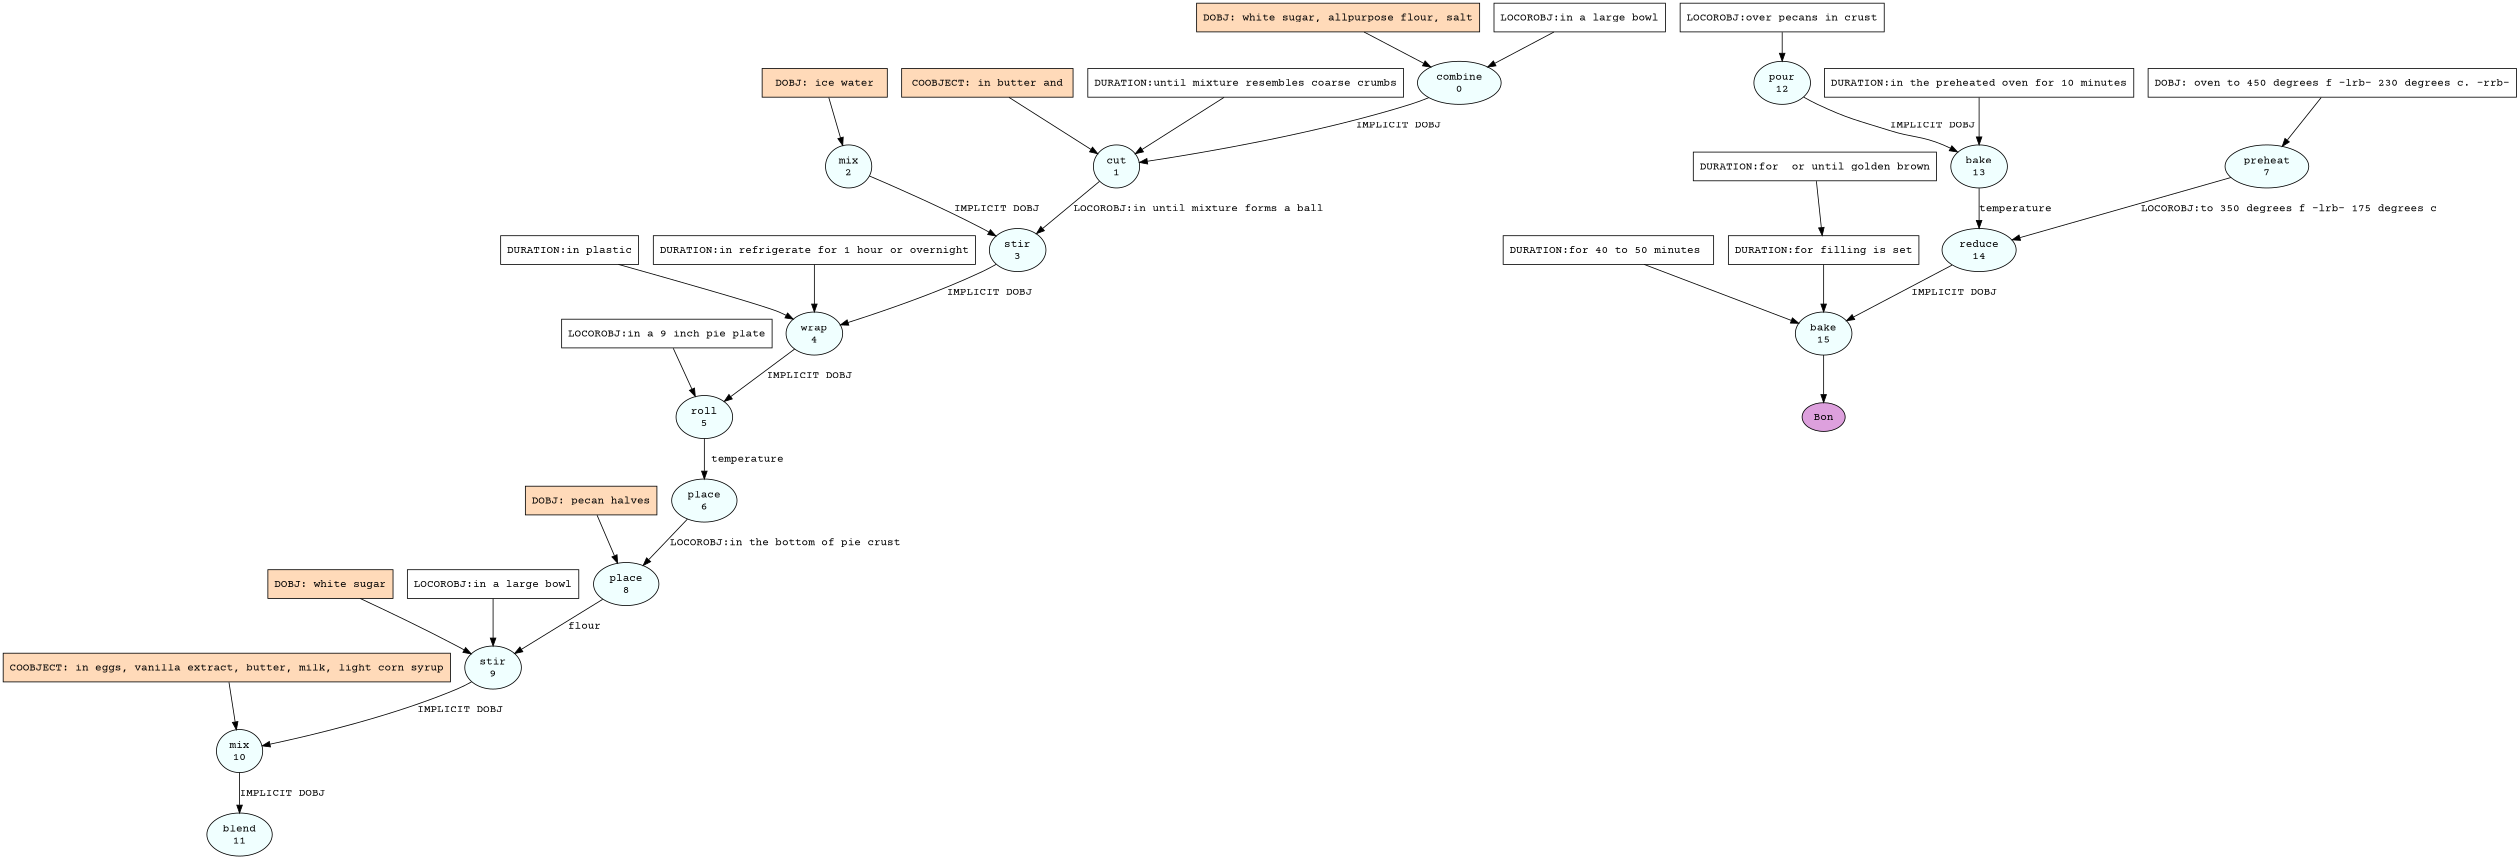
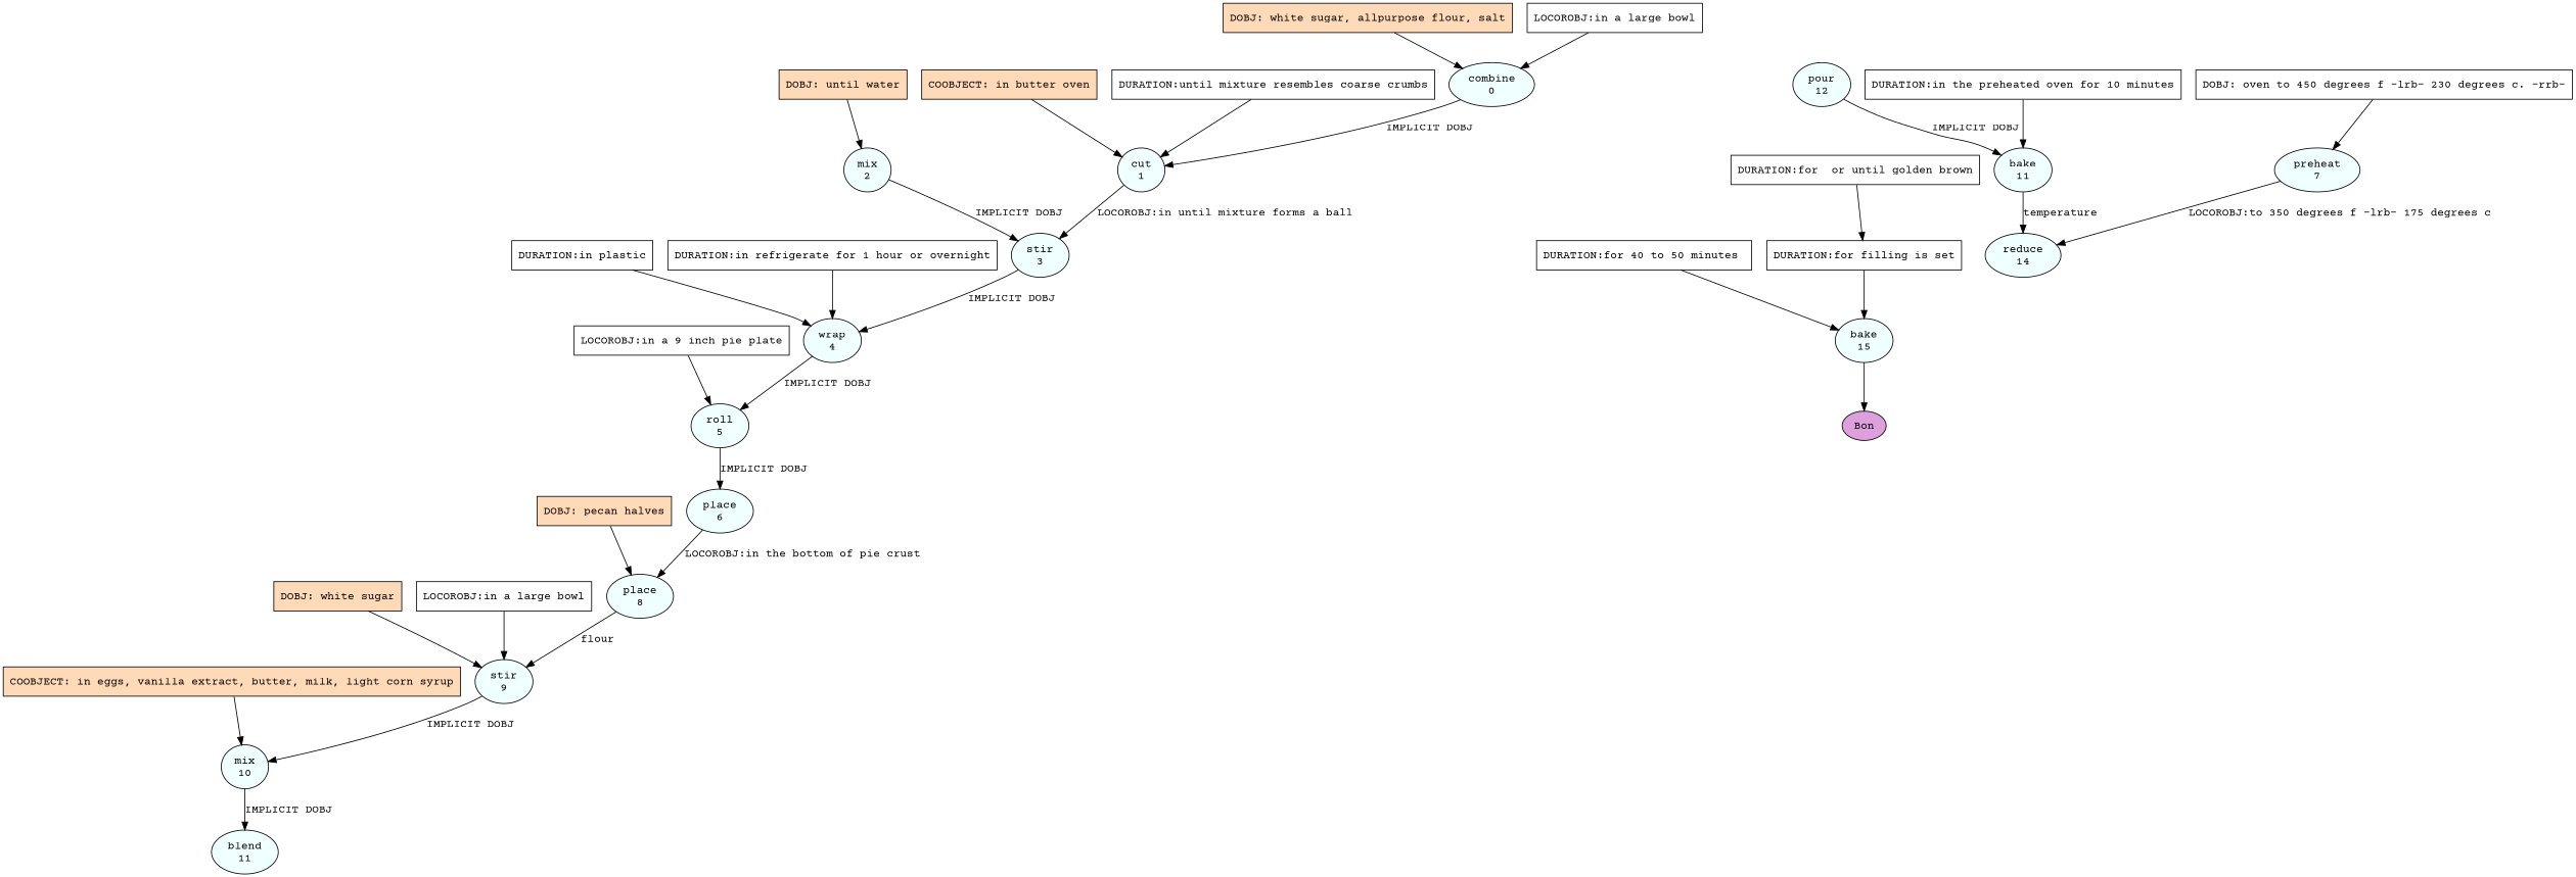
  digraph {
    fontname="Courier Prime"
    node [fillcolor=azure fontname="Courier Prime" shape=box style=filled]
    edge [fontname="Courier Prime"]
    n1 [label="combine\n0" shape=oval]
    n2 [label="cut\n1" shape=oval]
    n3 [label="stir\n3" shape=oval]
    n4 [label="wrap\n4" shape=oval]
    n5 [label="mix\n2" shape=oval]
    n6 [label="roll\n5" shape=oval]
    n7 [label="place\n6" shape=oval]
    n8 [label="place\n8" shape=oval]
    n9 [label="stir\n9" shape=oval]
    n10 [label="preheat\n7" shape=oval]
    n11 [label="reduce\n14" shape=oval]
    n12 [label="bake\n15" shape=oval]
    n13 [label="mix\n10" shape=oval]
    n14 [label="blend\n11" shape=oval]
    n15 [label="pour\n12" shape=oval]
-   n16 [label="bake\n13" shape=oval]
+   n16 [label="bake\n11" shape=oval]
    n17 [fillcolor=plum label=Bon shape=oval]
-   n18 [fillcolor=peachpuff label="DOBJ: ice water"]
+   n18 [fillcolor=peachpuff label="DOBJ: until water"]
    n19 [fillcolor=peachpuff label="DOBJ: white sugar, allpurpose flour, salt"]
    n20 [fillcolor=white label="LOCOROBJ:in a large bowl"]
    n21 [fillcolor=white label="DOBJ: oven to 450 degrees f -lrb- 230 degrees c. -rrb-"]
-   n22 [fillcolor=peachpuff label="COOBJECT: in butter and"]
+   n22 [fillcolor=peachpuff label="COOBJECT: in butter oven"]
    n23 [fillcolor=white label="DURATION:until mixture resembles coarse crumbs"]
    n24 [fillcolor=white label="DURATION:in plastic"]
    n25 [fillcolor=white label="DURATION:in refrigerate for 1 hour or overnight"]
    n26 [fillcolor=white label="LOCOROBJ:in a 9 inch pie plate"]
    n27 [fillcolor=peachpuff label="DOBJ: pecan halves"]
    n28 [fillcolor=peachpuff label="DOBJ: white sugar"]
    n29 [fillcolor=white label="LOCOROBJ:in a large bowl"]
    n30 [fillcolor=peachpuff label="COOBJECT: in eggs, vanilla extract, butter, milk, light corn syrup"]
-   n31 [fillcolor=white label="LOCOROBJ:over pecans in crust"]
    n32 [fillcolor=white label="DURATION:in the preheated oven for 10 minutes"]
    n33 [fillcolor=white label="DURATION:for 40 to 50 minutes "]
    n34 [fillcolor=white label="DURATION:for  or until golden brown"]
    n35 [fillcolor=white label="DURATION:for filling is set"]
    n1 -> n2 [label="IMPLICIT DOBJ"]
    n2 -> n3 [label="LOCOROBJ:in until mixture forms a ball"]
    n3 -> n4 [label="IMPLICIT DOBJ"]
    n4 -> n6 [label="IMPLICIT DOBJ"]
    n5 -> n3 [label="IMPLICIT DOBJ"]
-   n6 -> n7 [label=temperature]
+   n6 -> n7 [label="IMPLICIT DOBJ"]
    n7 -> n8 [label="LOCOROBJ:in the bottom of pie crust"]
    n8 -> n9 [label=flour]
    n9 -> n13 [label="IMPLICIT DOBJ"]
    n10 -> n11 [label="LOCOROBJ:to 350 degrees f -lrb- 175 degrees c"]
-   n11 -> n12 [label="IMPLICIT DOBJ"]
    n12 -> n17
    n13 -> n14 [label="IMPLICIT DOBJ"]
    n15 -> n16 [label="IMPLICIT DOBJ"]
    n16 -> n11 [label=temperature]
    n18 -> n5
    n19 -> n1
    n20 -> n1
    n21 -> n10
    n22 -> n2
    n23 -> n2
    n24 -> n4
    n25 -> n4
    n26 -> n6
    n27 -> n8
    n28 -> n9
    n29 -> n9
    n30 -> n13
-   n31 -> n15
    n32 -> n16
    n33 -> n12
    n34 -> n35
    n35 -> n12
  }
